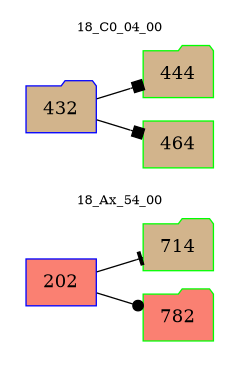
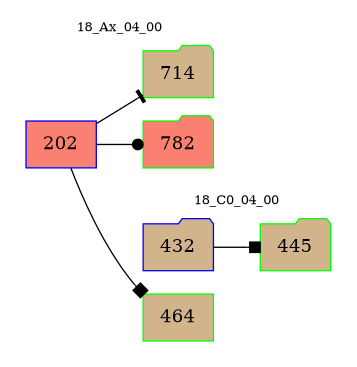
  digraph {
    rankdir=LR
    node [color=green fillcolor=tan shape=folder style=filled]
    edge [arrowhead=box color=black]
    n1 [color=blue fillcolor=salmon label=202 shape=box]
    n2 [fillcolor=salmon label=782]
    n3 [label=714]
    n4 [color=blue label=432]
    n5 [label=464 shape=box]
-   n6 [label=444]
+   n6 [label=445]
    subgraph cluster_1 {
      color=white
      fontsize=10
-     label="18_Ax_54_00"
+     label="18_Ax_04_00"
      n1
      n2
      n3
    }
    subgraph cluster_2 {
      color=white
      fontsize=10
      label="18_C0_04_00"
      n4
      n5
      n6
    }
    n1 -> n2 [arrowhead=dot]
    n1 -> n3 [arrowhead=tee]
-   n4 -> n5
+   n1 -> n5
    n4 -> n6
  }
